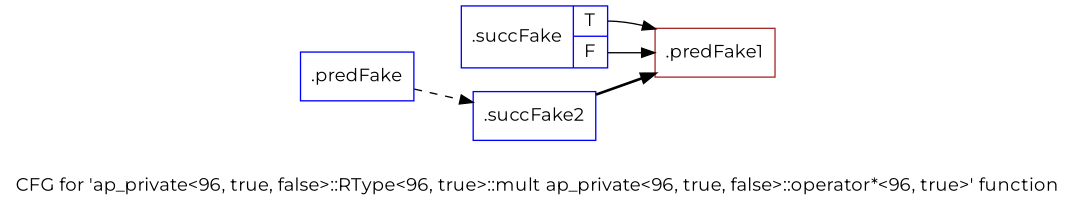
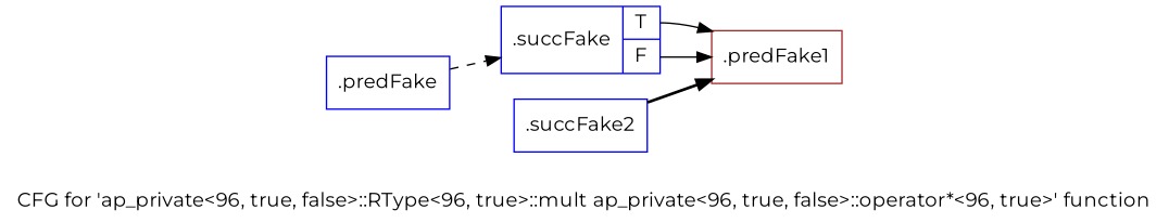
  digraph {
    fontname=Montserrat
    label="CFG for 'ap_private\<96, true, false\>::RType\<96, true\>::mult ap_private\<96, true, false\>::operator*\<96, true\>' function"
    rankdir=LR
    node [color=blue fontname=Montserrat shape=record filename="/mnt/xilinx/Vitis_HLS/2021.2/include/etc/ap_private.h" linenumber=4027]
    edge [execusionnum=1 filename="/mnt/xilinx/Vitis_HLS/2021.2/include/etc/ap_private.h" fontname=Montserrat style=solid]
    n1 [label="{.predFake}" filename="" linenumber=""]
    n2 [label="{.succFake|{<s0>T|<s1>F}}"]
    n3 [color=brown label="{.predFake1}"]
    n4 [label="{.succFake2}"]
-   n1 -> n4 [style=dashed]
+   n1 -> n2 [style=dashed]
    n2 -> n3 [tailport=s0 execusionnum="" filename=""]
    n2 -> n3 [tailport=s1]
    n4 -> n3 [execusionnum=2 style=bold]
  }
